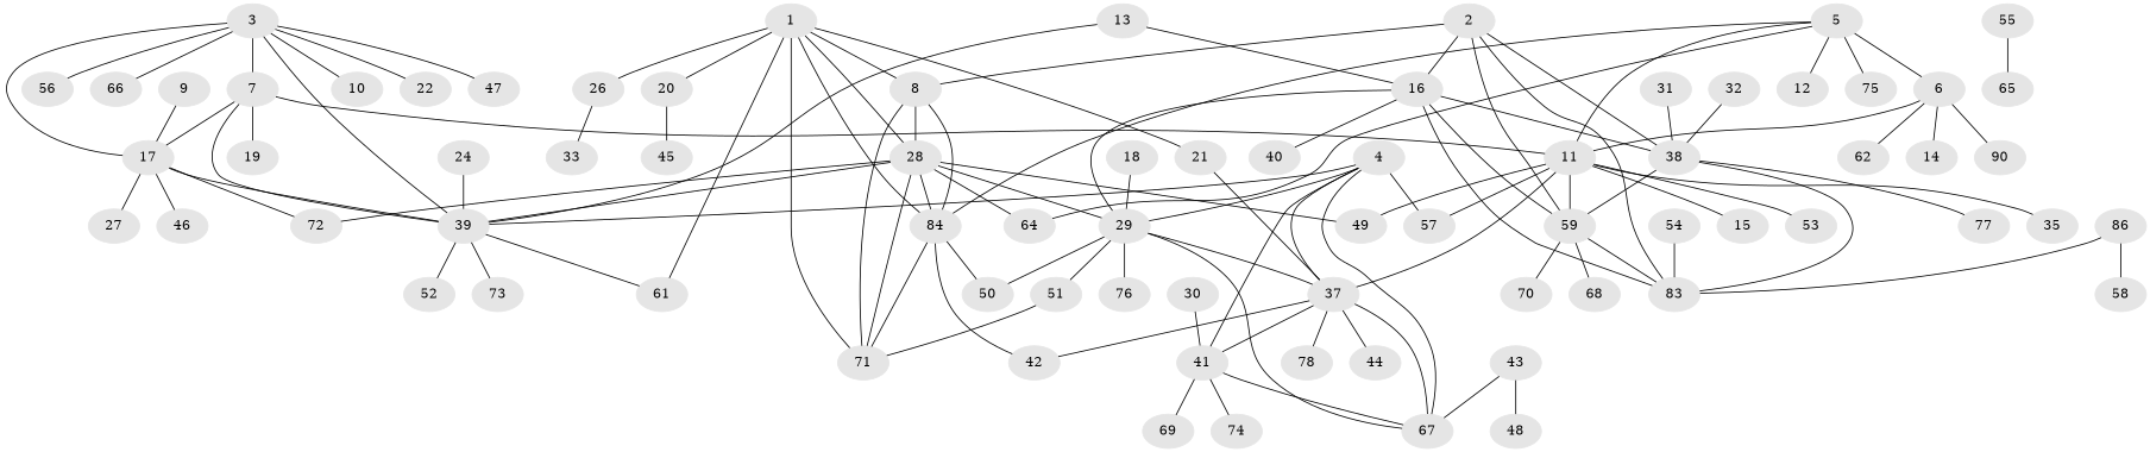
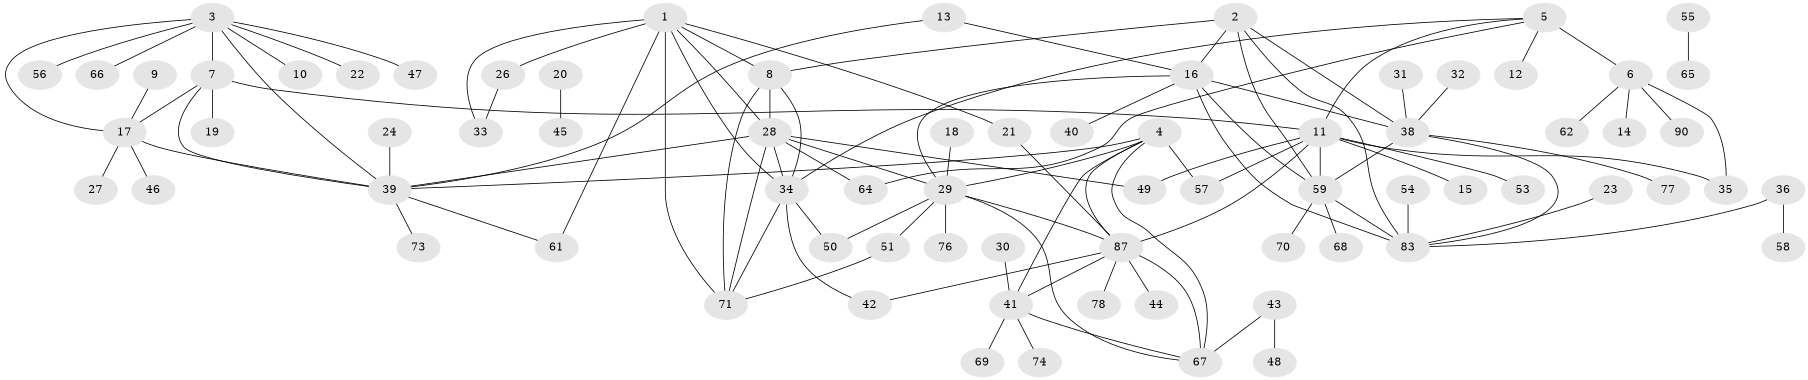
  graph {
    node [color=gray90 style=filled]
    edge [weight=1.0]
    1
    8
    20
    21
    26
    28
-   34 [label=84]
+   34
    61
    71
    45
-   37
+   37 [label=87]
    33
    39
    29
    64
    49
-   72
    50
    42
    2
    16
    38
    59
    n24 [label=83]
    40
    77
-   52
    73
    68
    70
    3
    7
    10
    17
    22
    47
    56
    66
    11
    19
    27
    46
    4
    41
    57
    67
    51
    76
    44
    78
    69
    74
    5
    6
    12
-   75
    14
    n58 [label=90]
    62
    15
    35
    53
    9
    13
    18
+   23
    24
    30
    31
    32
-   36 [label=86]
+   36
    58
    43
    48
    54
    55
    65
    1 -- 8
-   1 -- 20
+   1 -- 33
    1 -- 21
    1 -- 26
    1 -- 28
    1 -- 34
    1 -- 61
    1 -- 71
    8 -- 28
    8 -- 34
    8 -- 71
    20 -- 45
    21 -- 37
    26 -- 33
    28 -- 34
    28 -- 71
    28 -- 39
    28 -- 29
    28 -- 64
    28 -- 49
-   28 -- 72
    34 -- 71
    34 -- 50
    34 -- 42
    37 -- 42
    37 -- 41
    37 -- 67
    37 -- 44
    37 -- 78
    39 -- 61
-   39 -- 52
    39 -- 73
    29 -- 37
    29 -- 50
    29 -- 67
    29 -- 51
    29 -- 76
    2 -- 8
    2 -- 16
    2 -- 38
    2 -- 59
    2 -- n24
    16 -- 29
    16 -- 38
    16 -- 59
    16 -- n24
    16 -- 40
    38 -- 59
    38 -- n24
    38 -- 77
    59 -- n24
    59 -- 68
    59 -- 70
    3 -- 39 [weight=2.0]
    3 -- 7 [weight=2.0]
    3 -- 10
    3 -- 17 [weight=2.0]
    3 -- 22
    3 -- 47
    3 -- 56
    3 -- 66
    7 -- 39
    7 -- 17
    7 -- 11
    7 -- 19
    17 -- 39
-   17 -- 72
    17 -- 27
    17 -- 46
    11 -- 37
    11 -- 49
    11 -- 59
    11 -- 57
    11 -- 15
    11 -- 35
    11 -- 53
    4 -- 37
    4 -- 39
    4 -- 29
    4 -- 41
    4 -- 57
    4 -- 67
    41 -- 67
    41 -- 69
    41 -- 74
    51 -- 71
    5 -- 34
    5 -- 64
    5 -- 11 [weight=2.0]
    5 -- 6 [weight=4.0]
    5 -- 12
-   5 -- 75
-   6 -- 11 [weight=2.0]
+   6 -- 35 [weight=2.0]
    6 -- 14
    6 -- n58
    6 -- 62
    9 -- 17
    13 -- 39
    13 -- 16
    18 -- 29
+   23 -- n24
    24 -- 39
    30 -- 41
    31 -- 38
    32 -- 38
    36 -- n24
    36 -- 58
    43 -- 67
    43 -- 48
    54 -- n24
    55 -- 65
  }
